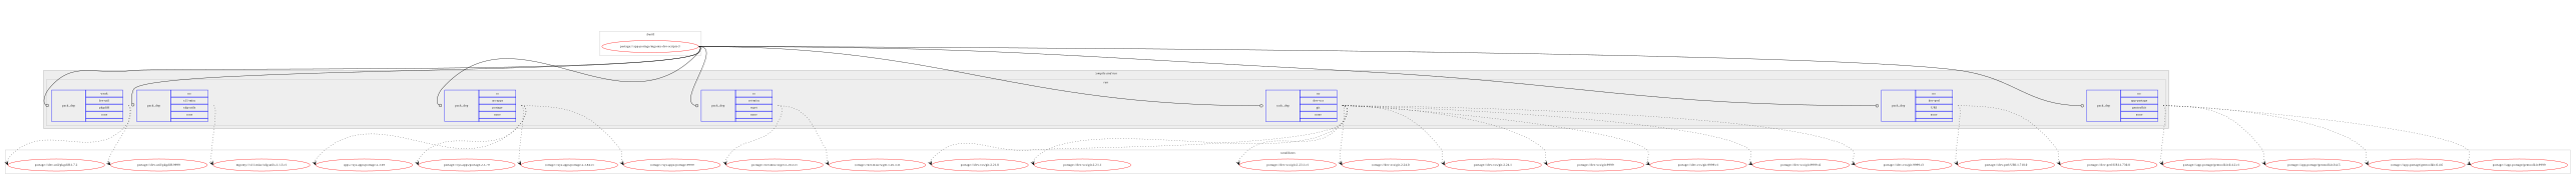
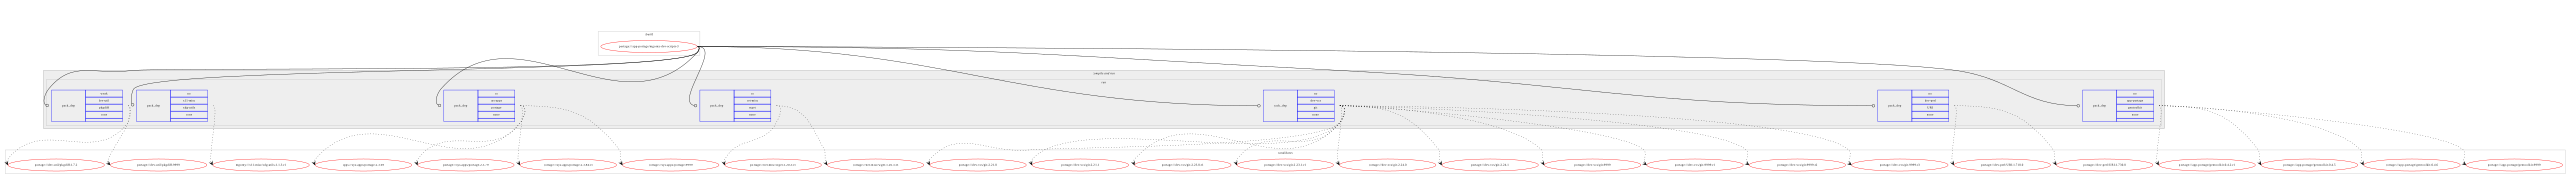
  digraph {
    compound=true
    concentrate=true
    fontname="Liberation Serif"
    fontsize=10
    newrank=true
    rankdir=TB
    ranksep=1.5
    node [color=red fontname="Liberation Serif" fontsize=10]
    edge [arrowhead=vee fontname="Liberation Serif" headport=w style=dotted tailport=e weight=100]
    n1 [label="portage://app-portage/mgorny-dev-scripts-3" width=4]
    n2 [color=blue label=<<TABLE BORDER="0" CELLBORDER="1" CELLSPACING="0" CELLPADDING="4" WIDTH="220"><TR><TD ROWSPAN="6" CELLPADDING="30">pack_dep</TD></TR><TR><TD WIDTH="110">no</TD></TR><TR><TD>app-portage</TD></TR><TR><TD>gentoolkit</TD></TR><TR><TD>none</TD></TR><TR><TD></TD></TR></TABLE>> shape=none]
    n3 [color=blue label=<<TABLE BORDER="0" CELLBORDER="1" CELLSPACING="0" CELLPADDING="4" WIDTH="220"><TR><TD ROWSPAN="6" CELLPADDING="30">pack_dep</TD></TR><TR><TD WIDTH="110">no</TD></TR><TR><TD>dev-perl</TD></TR><TR><TD>URI</TD></TR><TR><TD>none</TD></TR><TR><TD></TD></TR></TABLE>> shape=none]
    n4 [color=blue label=<<TABLE BORDER="0" CELLBORDER="1" CELLSPACING="0" CELLPADDING="4" WIDTH="220"><TR><TD ROWSPAN="6" CELLPADDING="30">pack_dep</TD></TR><TR><TD WIDTH="110">no</TD></TR><TR><TD>dev-vcs</TD></TR><TR><TD>git</TD></TR><TR><TD>none</TD></TR><TR><TD></TD></TR></TABLE>> shape=none]
    n5 [color=blue label=<<TABLE BORDER="0" CELLBORDER="1" CELLSPACING="0" CELLPADDING="4" WIDTH="220"><TR><TD ROWSPAN="6" CELLPADDING="30">pack_dep</TD></TR><TR><TD WIDTH="110">no</TD></TR><TR><TD>net-misc</TD></TR><TR><TD>wget</TD></TR><TR><TD>none</TD></TR><TR><TD></TD></TR></TABLE>> shape=none]
    n6 [color=blue label=<<TABLE BORDER="0" CELLBORDER="1" CELLSPACING="0" CELLPADDING="4" WIDTH="220"><TR><TD ROWSPAN="6" CELLPADDING="30">pack_dep</TD></TR><TR><TD WIDTH="110">no</TD></TR><TR><TD>sys-apps</TD></TR><TR><TD>portage</TD></TR><TR><TD>none</TD></TR><TR><TD></TD></TR></TABLE>> shape=none]
    n7 [color=blue label=<<TABLE BORDER="0" CELLBORDER="1" CELLSPACING="0" CELLPADDING="4" WIDTH="220"><TR><TD ROWSPAN="6" CELLPADDING="30">pack_dep</TD></TR><TR><TD WIDTH="110">no</TD></TR><TR><TD>x11-misc</TD></TR><TR><TD>xdg-utils</TD></TR><TR><TD>none</TD></TR><TR><TD></TD></TR></TABLE>> shape=none]
    n8 [color=blue label=<<TABLE BORDER="0" CELLBORDER="1" CELLSPACING="0" CELLPADDING="4" WIDTH="220"><TR><TD ROWSPAN="6" CELLPADDING="30">pack_dep</TD></TR><TR><TD WIDTH="110">weak</TD></TR><TR><TD>dev-util</TD></TR><TR><TD>pkgdiff</TD></TR><TR><TD>none</TD></TR><TR><TD></TD></TR></TABLE>> shape=none]
    n9 [label="portage://app-portage/gentoolkit-9999" width=4]
    n10 [label="portage://app-portage/gentoolkit-0.4.6" width=4]
    n11 [label="portage://app-portage/gentoolkit-0.4.5" width=4]
    n12 [label="portage://app-portage/gentoolkit-0.4.2-r1" width=4]
    n13 [label="portage://dev-perl/URI-1.730.0" width=4]
    n14 [label="portage://dev-perl/URI-1.710.0" width=4]
    n15 [label="portage://dev-vcs/git-9999-r3" width=4]
    n16 [label="portage://dev-vcs/git-9999-r2" width=4]
    n17 [label="portage://dev-vcs/git-9999-r1" width=4]
    n18 [label="portage://dev-vcs/git-9999" width=4]
    n19 [label="portage://dev-vcs/git-2.24.1" width=4]
    n20 [label="portage://dev-vcs/git-2.24.0" width=4]
    n21 [label="portage://dev-vcs/git-2.23.1-r1" width=4]
+   n22 [label="portage://dev-vcs/git-2.23.0-r1" width=4]
    n23 [label="portage://dev-vcs/git-2.21.1" width=4]
    n24 [label="portage://dev-vcs/git-2.21.0" width=4]
    n25 [label="portage://net-misc/wget-1.20.3-r3" width=4]
    n26 [label="portage://net-misc/wget-1.20.3-r1" width=4]
    n27 [label="portage://sys-apps/portage-9999" width=4]
    n28 [label="portage://sys-apps/portage-2.3.84-r1" width=4]
    n29 [label="portage://sys-apps/portage-2.3.79" width=4]
    n30 [label="apps://sys-apps/portage-2.3.69" width=4]
    n31 [label="mgorny://x11-misc/xdg-utils-1.1.3-r1" width=4]
    n32 [label="portage://dev-util/pkgdiff-9999" width=4]
    n33 [label="portage://dev-util/pkgdiff-1.7.2" width=4]
    subgraph cluster_1 {
      color=gray
      label=<<i>ebuild</i>>
      n1
    }
    subgraph cluster_2 {
      color=gray
      label=<<i>dependencies</i>>
      subgraph cluster_3 {
        color=gray
        fillcolor="#eeeeee"
        label=<<i>compile</i>>
        style=filled
      }
      subgraph cluster_4 {
        color=gray
        fillcolor="#eeeeee"
        label=<<i>compile and run</i>>
        style=filled
      }
      subgraph cluster_5 {
        color=gray
        fillcolor="#eeeeee"
        label=<<i>run</i>>
        style=filled
        subgraph sub_6 {
          color=gray
          fillcolor="#eeeeee"
          label=<<i>run</i>>
          style=filled
          n2
        }
        subgraph sub_7 {
          color=gray
          fillcolor="#eeeeee"
          label=<<i>run</i>>
          style=filled
          n3
        }
        subgraph sub_8 {
          color=gray
          fillcolor="#eeeeee"
          label=<<i>run</i>>
          style=filled
          n4
        }
        subgraph sub_9 {
          color=gray
          fillcolor="#eeeeee"
          label=<<i>run</i>>
          style=filled
          n5
        }
        subgraph sub_10 {
          color=gray
          fillcolor="#eeeeee"
          label=<<i>run</i>>
          style=filled
          n6
        }
        subgraph sub_11 {
          color=gray
          fillcolor="#eeeeee"
          label=<<i>run</i>>
          style=filled
          n7
        }
        subgraph sub_12 {
          color=gray
          fillcolor="#eeeeee"
          label=<<i>run</i>>
          style=filled
          n8
        }
      }
    }
    subgraph cluster_13 {
      color=gray
      label=<<i>candidates</i>>
      rank=same
      subgraph sub_14 {
        color=black
        label=<<i>candidates</i>>
        nodesep=1
        rank=same
        n9
        n10
        n11
        n12
      }
      subgraph sub_15 {
        color=black
        label=<<i>candidates</i>>
        nodesep=1
        rank=same
        n13
        n14
      }
      subgraph sub_16 {
        color=black
        label=<<i>candidates</i>>
        nodesep=1
        rank=same
        n15
        n16
        n17
        n18
        n19
        n20
        n21
+       n22
        n23
        n24
      }
      subgraph sub_17 {
        color=black
        label=<<i>candidates</i>>
        nodesep=1
        rank=same
        n25
        n26
      }
      subgraph sub_18 {
        color=black
        label=<<i>candidates</i>>
        nodesep=1
        rank=same
        n27
        n28
        n29
        n30
      }
      subgraph sub_19 {
        color=black
        label=<<i>candidates</i>>
        nodesep=1
        rank=same
        n31
      }
      subgraph sub_20 {
        color=black
        label=<<i>candidates</i>>
        nodesep=1
        rank=same
        n32
        n33
      }
    }
    n1 -> n2 [arrowhead=odot style=solid weight=20]
    n1 -> n3 [arrowhead=odot style=solid weight=20]
    n1 -> n4 [arrowhead=odot style=solid weight=20]
    n1 -> n5 [arrowhead=odot style=solid weight=20]
    n1 -> n6 [arrowhead=odot style=solid weight=20]
    n1 -> n7 [arrowhead=odot style=solid weight=20]
    n1 -> n8 [arrowhead=odot style=solid weight=20]
    n2 -> n9
    n2 -> n10
    n2 -> n11
    n2 -> n12
    n3 -> n13
    n3 -> n14
    n4 -> n15
    n4 -> n16
    n4 -> n17
    n4 -> n18
    n4 -> n19
    n4 -> n20
    n4 -> n21
+   n4 -> n22
    n4 -> n23
    n4 -> n24
    n5 -> n25
    n5 -> n26
    n6 -> n27
    n6 -> n28
    n6 -> n29
    n6 -> n30
    n7 -> n31
    n8 -> n32
    n8 -> n33
  }
